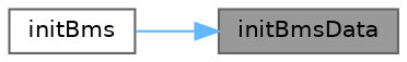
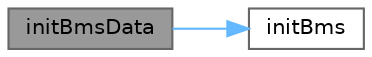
  digraph {
    rankdir=RL
    node [fontname=Helvetica fontsize=10 shape=box style=filled]
    n1 [color=gray40 fillcolor=grey60 fontcolor=black height=0.2 label=initBmsData width=0.4]
    n2 [color=grey40 fillcolor=white height=0.2 label=initBms width=0.4]
-   n1 -> n2 [color=steelblue1 dir=back fontname=Helvetica fontsize=10 labelfontname=Helvetica labelfontsize=10 style=solid]
+   n2 -> n1 [color=steelblue1 dir=back fontname=Helvetica fontsize=10 labelfontname=Helvetica labelfontsize=10 style=solid]
  }
